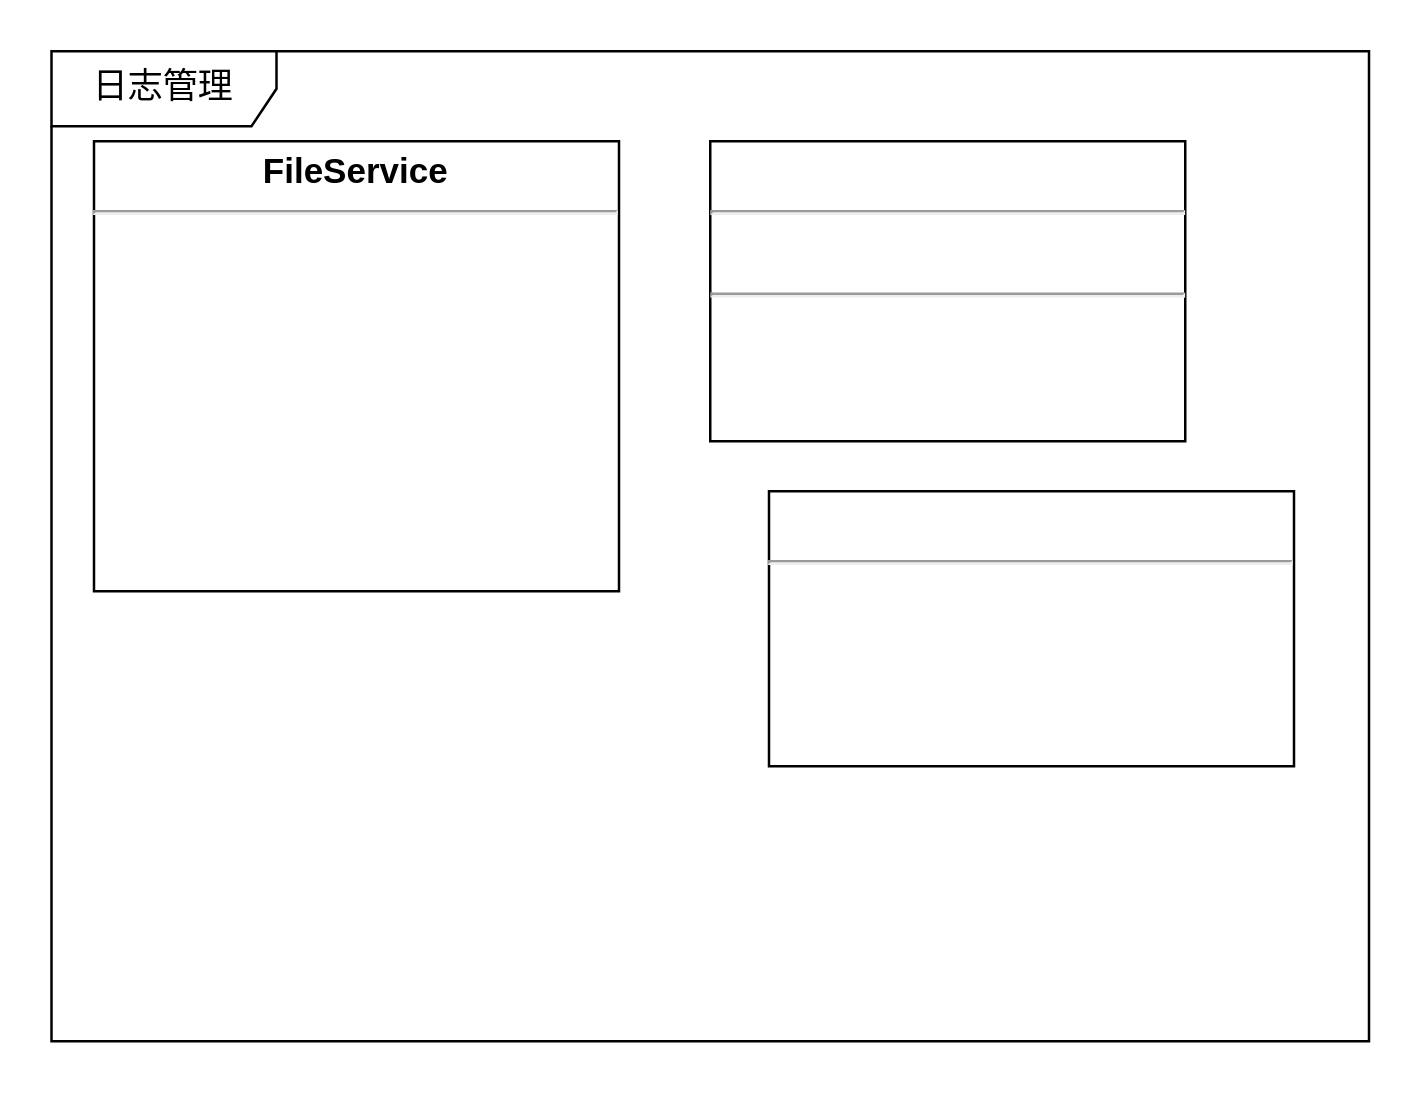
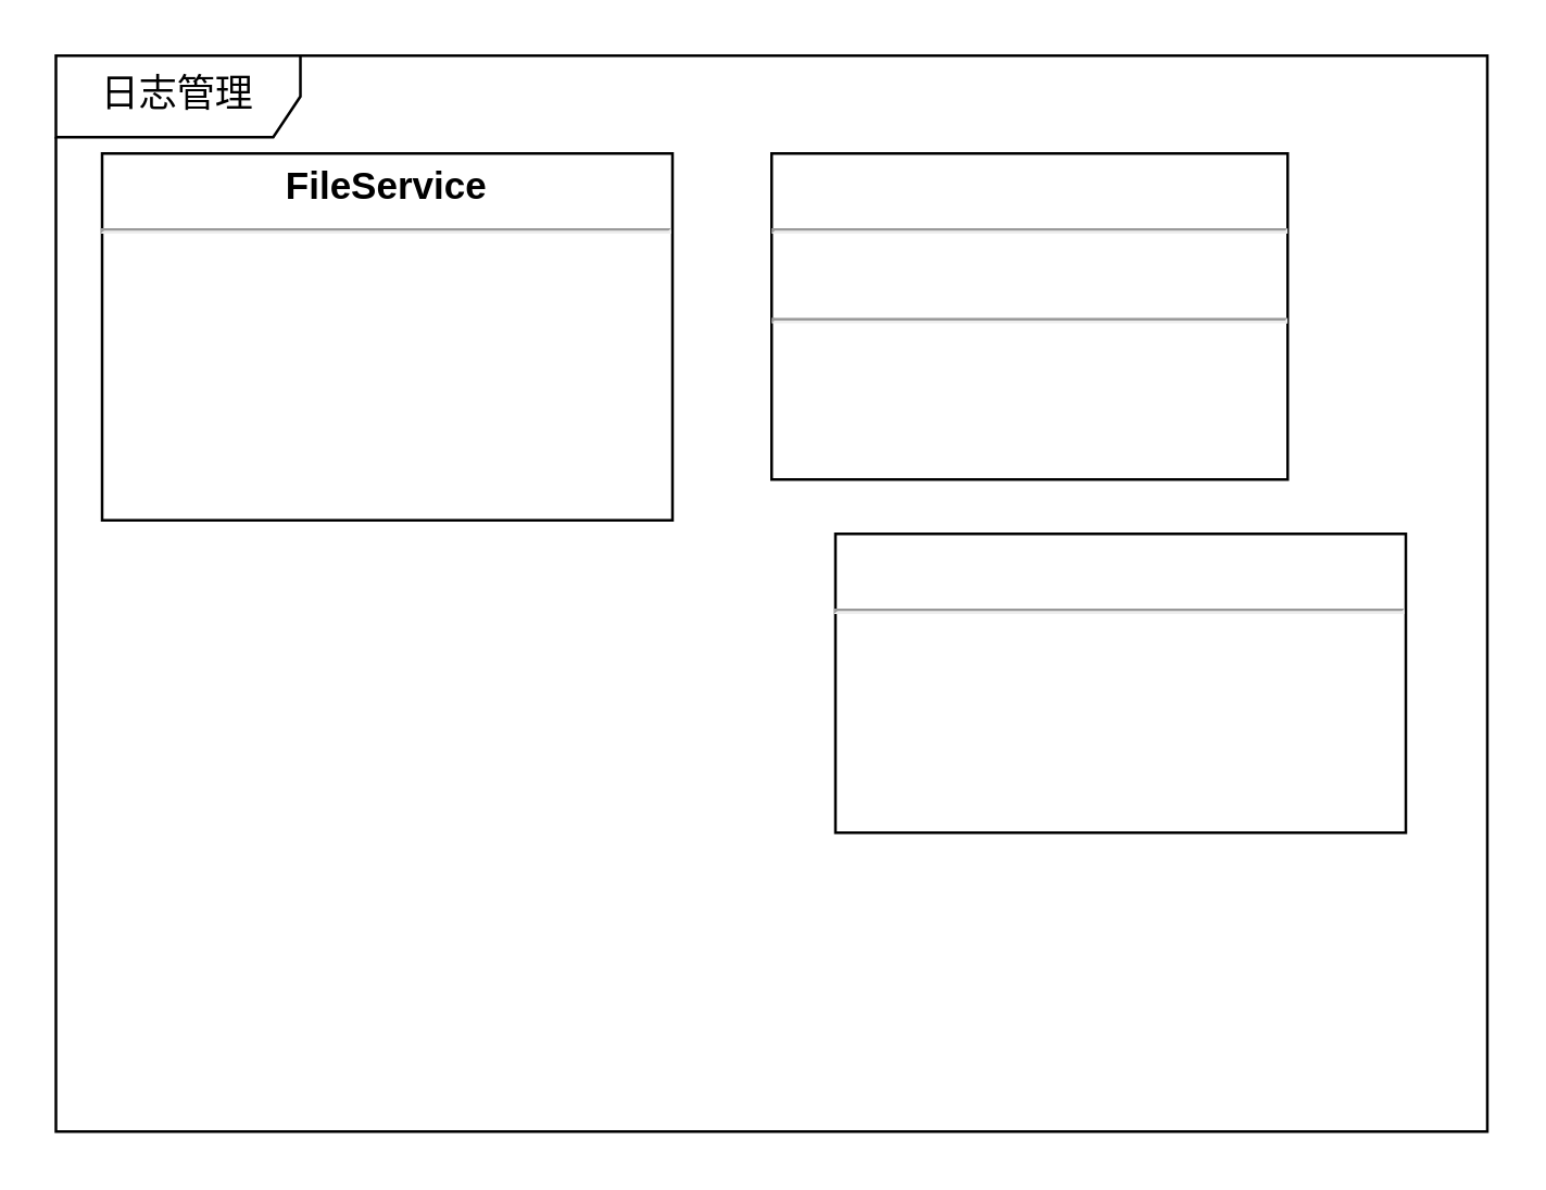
  <mxCell id="0" />
  <mxCell id="1" parent="0" />
  <mxCell id="2" value="日志管理" style="shape=umlFrame;whiteSpace=wrap;html=1;rounded=0;shadow=0;comic=0;labelBackgroundColor=none;strokeColor=#000000;strokeWidth=1;fillColor=#ffffff;fontFamily=Verdana;fontSize=14;fontColor=#000000;align=center;width=90;height=30;" vertex="1" parent="1"><mxGeometry x="20" y="20" width="527" height="396" as="geometry" /></mxCell>
- <mxCell id="3" value="&lt;p style=&quot;margin: 4px 0px 0px ; text-align: center ; font-size: 14px&quot;&gt;&lt;b&gt;FileService&lt;/b&gt;&lt;/p&gt;&lt;hr style=&quot;font-size: 14px&quot;&gt;&lt;p style=&quot;margin: 0px 0px 0px 4px ; font-size: 14px&quot;&gt;&lt;br&gt;&lt;/p&gt;" style="verticalAlign=top;align=left;overflow=fill;fontSize=14;fontFamily=Helvetica;html=1;" vertex="1" parent="1"><mxGeometry x="37" y="56" width="210" height="180" as="geometry" /></mxCell>
+ <mxCell id="3" value="&lt;p style=&quot;margin: 4px 0px 0px ; text-align: center ; font-size: 14px&quot;&gt;&lt;b&gt;FileService&lt;/b&gt;&lt;/p&gt;&lt;hr style=&quot;font-size: 14px&quot;&gt;&lt;p style=&quot;margin: 0px 0px 0px 4px ; font-size: 14px&quot;&gt;&lt;br&gt;&lt;/p&gt;" style="verticalAlign=top;align=left;overflow=fill;fontSize=14;fontFamily=Helvetica;html=1;" vertex="1" parent="1"><mxGeometry x="37" y="56" width="210" height="135" as="geometry" /></mxCell>
  <mxCell id="4" value="&lt;p style=&quot;margin: 4px 0px 0px ; text-align: center ; font-size: 14px&quot;&gt;&lt;br&gt;&lt;/p&gt;&lt;hr style=&quot;font-size: 14px&quot;&gt;&lt;p style=&quot;margin: 0px 0px 0px 4px ; font-size: 14px&quot;&gt;&lt;br&gt;&lt;/p&gt;" style="verticalAlign=top;align=left;overflow=fill;fontSize=14;fontFamily=Helvetica;html=1;" vertex="1" parent="1"><mxGeometry x="307" y="196" width="210" height="110" as="geometry" /></mxCell>
  <mxCell id="5" value="&lt;p style=&quot;margin: 4px 0px 0px ; text-align: center ; font-size: 14px&quot;&gt;&lt;br&gt;&lt;/p&gt;&lt;hr style=&quot;font-size: 14px&quot;&gt;&lt;p style=&quot;margin: 0px 0px 0px 4px ; font-size: 14px&quot;&gt;&lt;br&gt;&lt;/p&gt;&lt;hr style=&quot;font-size: 14px&quot;&gt;&lt;p style=&quot;margin: 0px 0px 0px 4px ; font-size: 14px&quot;&gt;&lt;br&gt;&lt;/p&gt;" style="verticalAlign=top;align=left;overflow=fill;fontSize=14;fontFamily=Helvetica;html=1;" vertex="1" parent="1"><mxGeometry x="283.5" y="56" width="190" height="120" as="geometry" /></mxCell>
